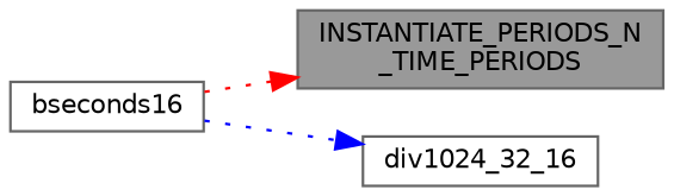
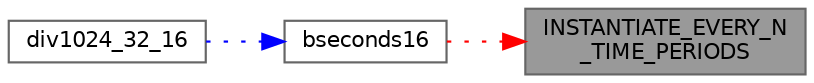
  digraph {
    rankdir=LR
    node [color=grey40 fillcolor=white fontname=Helvetica fontsize=10 shape=box style=filled]
    edge [fontname=Helvetica fontsize=10 labelfontname=Helvetica labelfontsize=10 style=dotted]
-   n1 [color=gray40 fillcolor=grey60 fontcolor=black height=0.2 label="INSTANTIATE_PERIODS_N\l_TIME_PERIODS" width=0.4]
+   n1 [color=gray40 fillcolor=grey60 fontcolor=black height=0.2 label="INSTANTIATE_EVERY_N\l_TIME_PERIODS" width=0.4]
    n2 [height=0.2 label=bseconds16 width=0.4]
    n3 [height=0.2 label=div1024_32_16 width=0.4]
    n2 -> n1 [color=red]
-   n2 -> n3 [color=blue]
+   n3 -> n2 [color=blue]
  }
